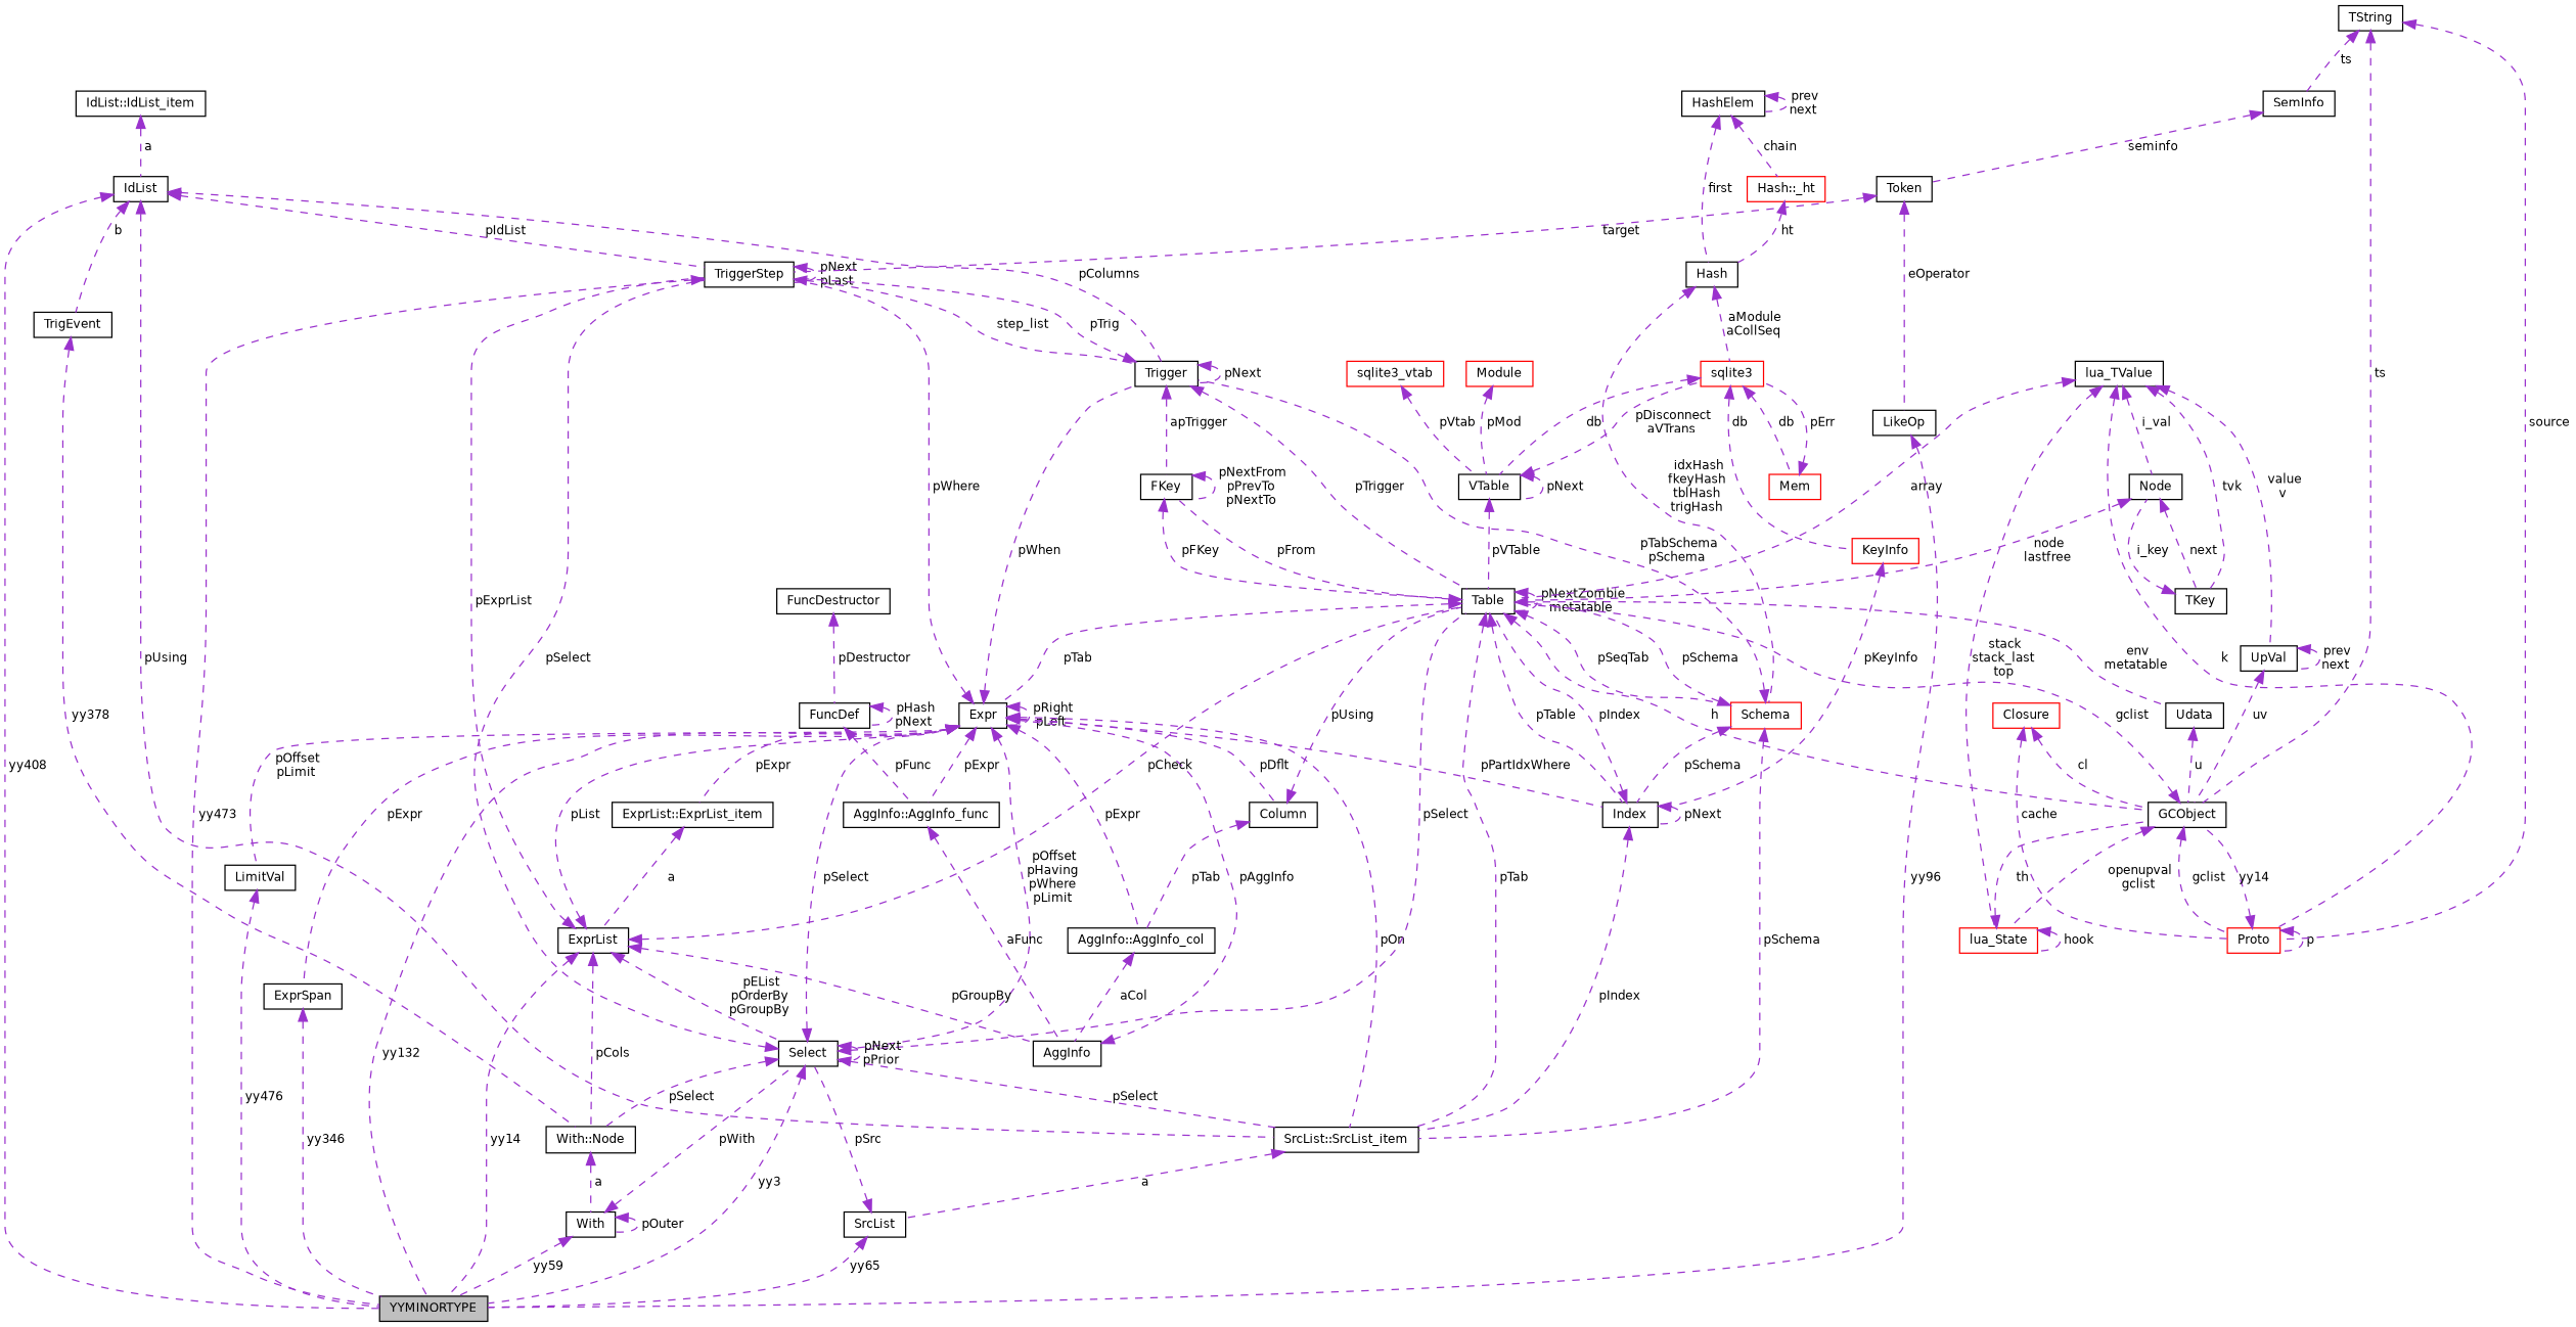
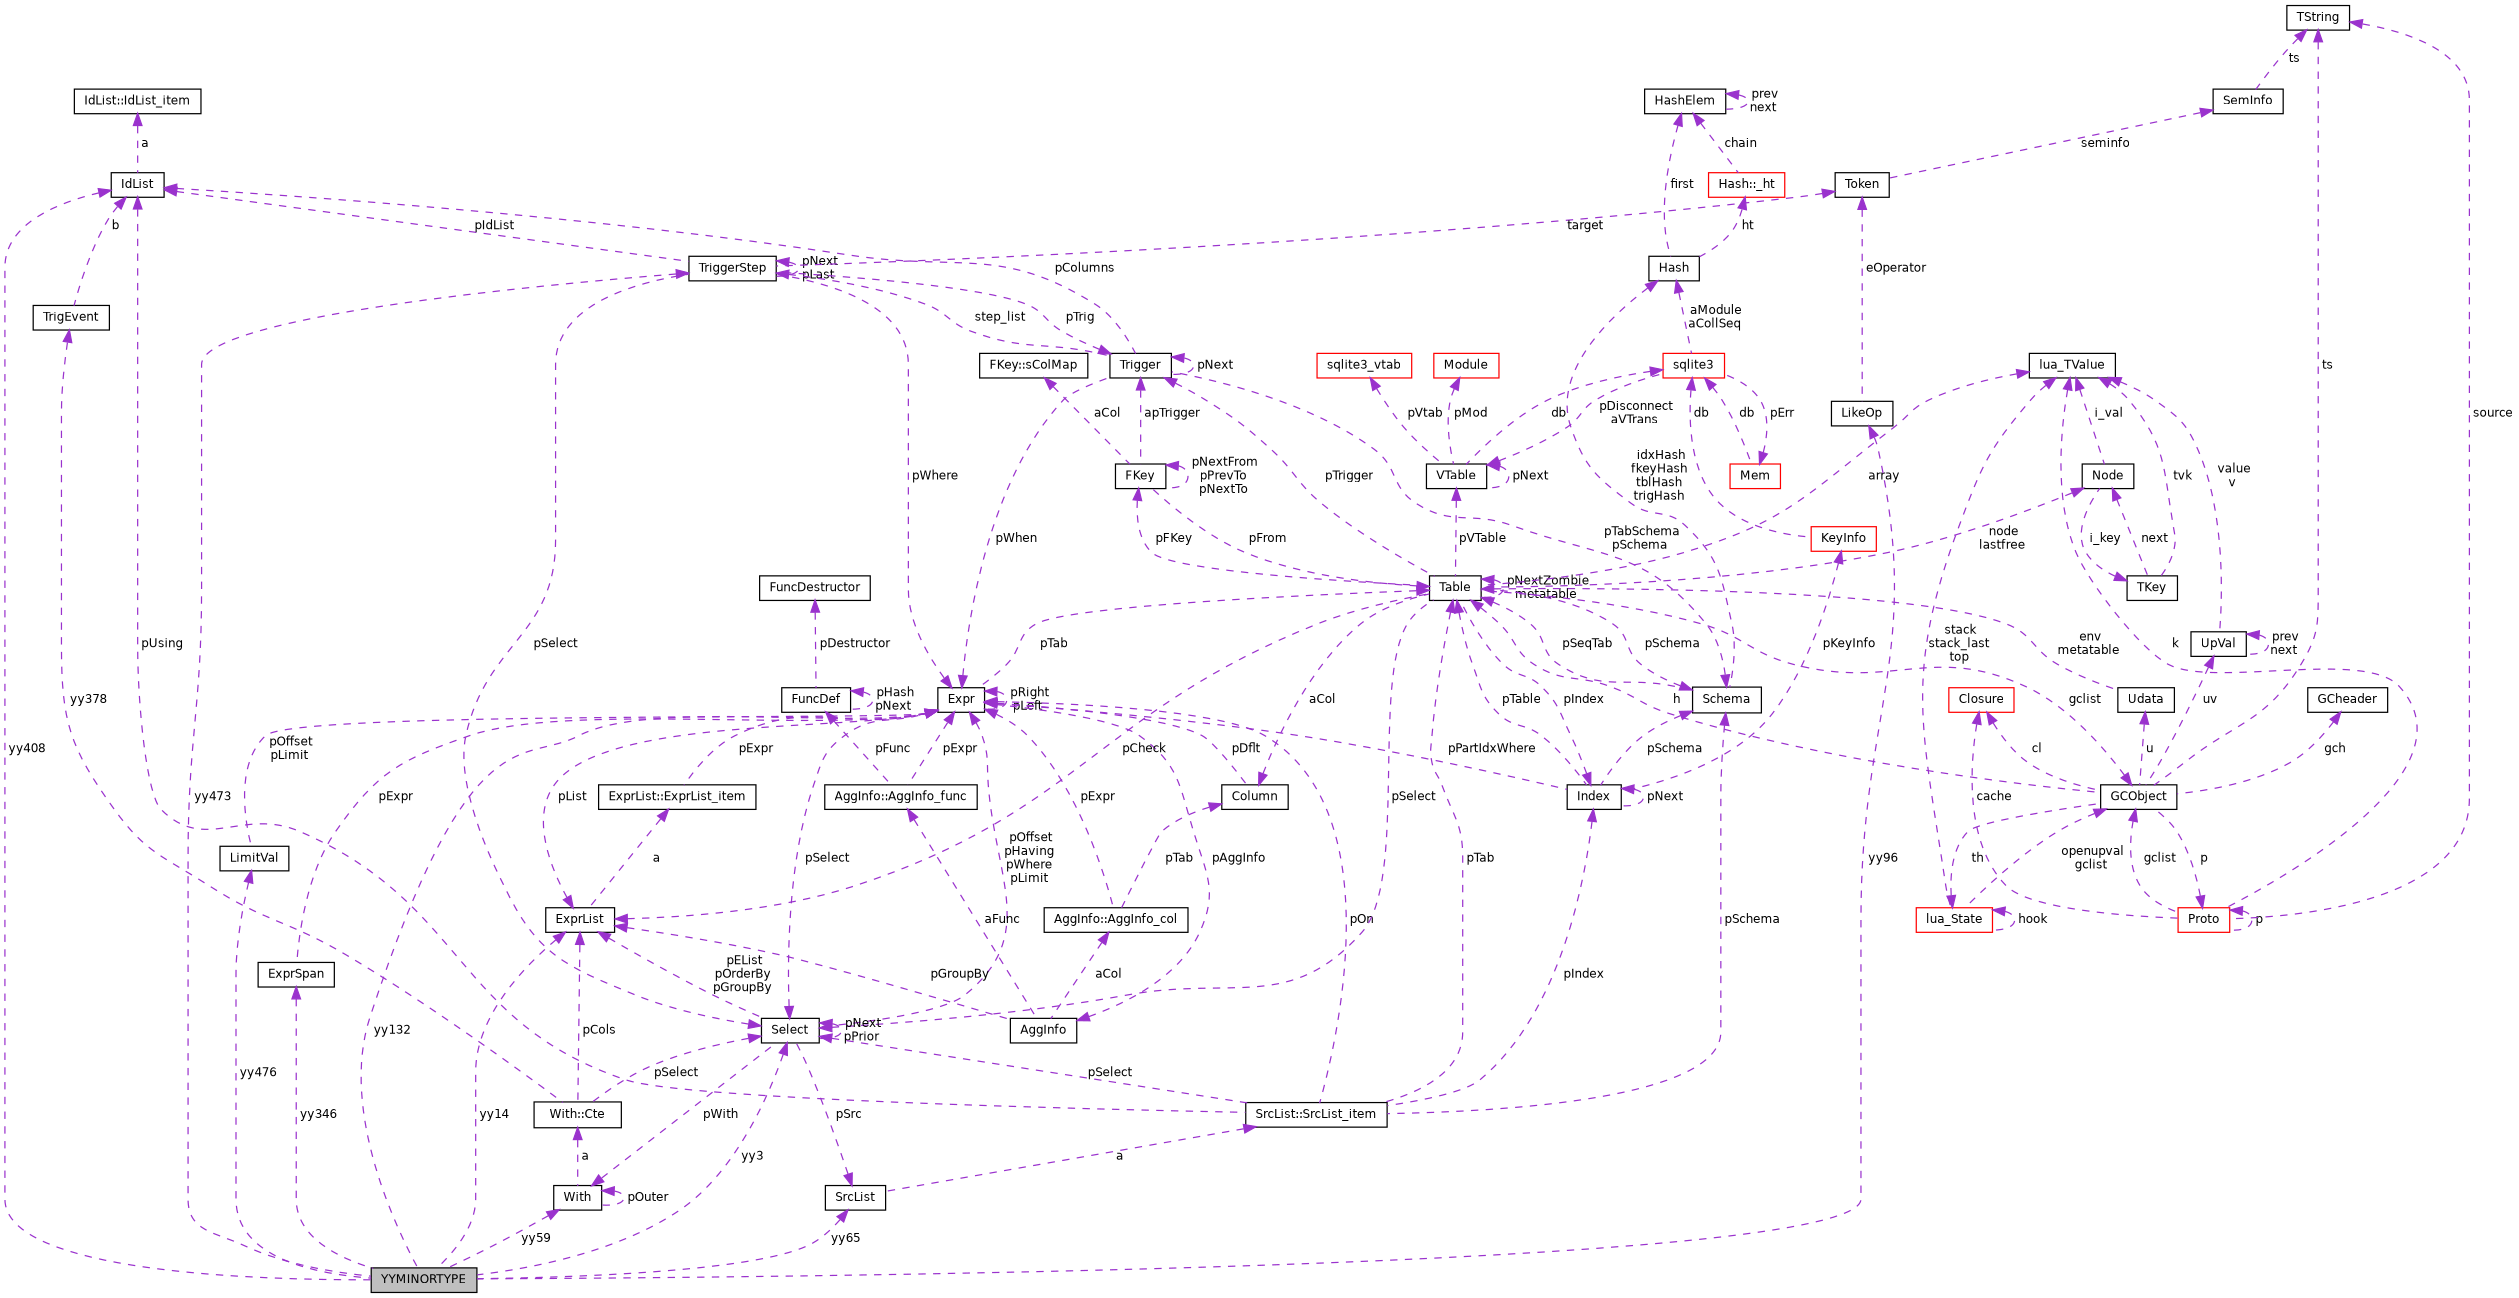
  digraph {
    node [color=black fillcolor=white fontname=Helvetica fontsize=10 shape=record style=filled]
    edge [color=darkorchid3 dir=back fontname=Helvetica fontsize=10 labelfontname=Helvetica labelfontsize=10 style=dashed]
    n1 [fillcolor=grey75 fontcolor=black height=0.2 label=YYMINORTYPE width=0.4]
    n2 [height=0.2 label=TriggerStep width=0.4]
    n3 [height=0.2 label=Trigger width=0.4]
    n4 [height=0.2 label=Table width=0.4]
    n5 [height=0.2 label=FKey width=0.4]
    n6 [height=0.2 label=Expr width=0.4]
    n7 [height=0.2 label="AggInfo::AggInfo_col" width=0.4]
    n8 [height=0.2 label=Column width=0.4]
    n9 [height=0.2 label=Select width=0.4]
    n10 [height=0.2 label="ExprList::ExprList_item" width=0.4]
    n11 [height=0.2 label="SrcList::SrcList_item" width=0.4]
    n12 [height=0.2 label=Index width=0.4]
    n13 [height=0.2 label="AggInfo::AggInfo_func" width=0.4]
    n14 [height=0.2 label=LimitVal width=0.4]
    n15 [height=0.2 label=ExprSpan width=0.4]
    n16 [height=0.2 label=AggInfo width=0.4]
-   n17 [height=0.2 label="With::Node" width=0.4]
+   n17 [height=0.2 label="With::Cte" width=0.4]
    n18 [height=0.2 label=ExprList width=0.4]
    n19 [height=0.2 label=SrcList width=0.4]
-   n20 [color=red height=0.2 label=Schema width=0.4]
+   n20 [height=0.2 label=Schema width=0.4]
    n21 [height=0.2 label=GCObject width=0.4]
    n22 [height=0.2 label=Udata width=0.4]
    n23 [color=red height=0.2 label=Proto width=0.4]
    n24 [color=red height=0.2 label=lua_State width=0.4]
    n25 [height=0.2 label="Node" width=0.4]
    n26 [height=0.2 label=TKey width=0.4]
    n27 [height=0.2 label=lua_TValue width=0.4]
    n28 [height=0.2 label=UpVal width=0.4]
    n29 [height=0.2 label=Hash width=0.4]
    n30 [color=red height=0.2 label=sqlite3 width=0.4]
    n31 [height=0.2 label=VTable width=0.4]
    n32 [color=red height=0.2 label=Mem width=0.4]
    n33 [color=red height=0.2 label=KeyInfo width=0.4]
    n34 [color=red height=0.2 label="Hash::_ht" width=0.4]
    n35 [height=0.2 label=HashElem width=0.4]
+   n36 [height=0.2 label="FKey::sColMap" width=0.4]
    n37 [height=0.2 label=IdList width=0.4]
    n38 [height=0.2 label=TrigEvent width=0.4]
    n39 [height=0.2 label="IdList::IdList_item" width=0.4]
    n40 [color=red height=0.2 label=Module width=0.4]
    n41 [color=red height=0.2 label=sqlite3_vtab width=0.4]
    n42 [height=0.2 label=With width=0.4]
    n43 [height=0.2 label=TString width=0.4]
    n44 [height=0.2 label=SemInfo width=0.4]
    n45 [height=0.2 label=Token width=0.4]
    n46 [color=red height=0.2 label=Closure width=0.4]
+   n47 [height=0.2 label=GCheader width=0.4]
    n48 [height=0.2 label=FuncDef width=0.4]
    n49 [height=0.2 label=FuncDestructor width=0.4]
    n50 [height=0.2 label=LikeOp width=0.4]
    n2 -> n1 [label=" yy473"]
    n2 -> n2 [label=" pNext\npLast"]
    n2 -> n3 [label=" step_list"]
    n3 -> n2 [label=" pTrig"]
    n3 -> n3 [label=" pNext"]
    n3 -> n4 [label=" pTrigger"]
    n3 -> n5 [label=" apTrigger"]
    n4 -> n4 [label=" pNextZombie\nmetatable"]
    n4 -> n5 [label=" pFrom"]
    n4 -> n6 [label=" pTab"]
    n4 -> n11 [label=" pTab"]
    n4 -> n12 [label=" pTable"]
    n4 -> n20 [label=" pSeqTab"]
    n4 -> n21 [label=" h"]
    n4 -> n22 [label=" env\nmetatable"]
    n5 -> n4 [label=" pFKey"]
    n5 -> n5 [label=" pNextFrom\npPrevTo\npNextTo"]
    n6 -> n1 [label=" yy132"]
    n6 -> n2 [label=" pWhere"]
    n6 -> n3 [label=" pWhen"]
    n6 -> n6 [label=" pRight\npLeft"]
    n6 -> n7 [label=" pExpr"]
    n6 -> n8 [label=" pDflt"]
    n6 -> n9 [label=" pOffset\npHaving\npWhere\npLimit"]
    n6 -> n10 [label=" pExpr"]
    n6 -> n11 [label=" pOn"]
    n6 -> n12 [label=" pPartIdxWhere"]
    n6 -> n13 [label=" pExpr"]
    n6 -> n14 [label=" pOffset\npLimit"]
    n6 -> n15 [label=" pExpr"]
    n7 -> n16 [label=" aCol"]
-   n8 -> n4 [label=" pUsing"]
+   n8 -> n4 [label=" aCol"]
    n8 -> n7 [label=" pTab"]
    n9 -> n1 [label=" yy3"]
    n9 -> n2 [label=" pSelect"]
    n9 -> n4 [label=" pSelect"]
    n9 -> n6 [label=" pSelect"]
    n9 -> n9 [label=" pNext\npPrior"]
    n9 -> n11 [label=" pSelect"]
    n9 -> n17 [label=" pSelect"]
    n10 -> n18 [label=" a"]
    n11 -> n19 [label=" a"]
    n12 -> n4 [label=" pIndex"]
    n12 -> n11 [label=" pIndex"]
    n12 -> n12 [label=" pNext"]
    n13 -> n16 [label=" aFunc"]
    n14 -> n1 [label=" yy476"]
    n15 -> n1 [label=" yy346"]
    n16 -> n6 [label=" pAggInfo"]
    n17 -> n42 [label=" a"]
    n18 -> n1 [label=" yy14"]
-   n18 -> n2 [label=" pExprList"]
    n18 -> n4 [label=" pCheck"]
    n18 -> n6 [label=" pList"]
    n18 -> n9 [label=" pEList\npOrderBy\npGroupBy"]
    n18 -> n16 [label=" pGroupBy"]
    n18 -> n17 [label=" pCols"]
    n19 -> n1 [label=" yy65"]
    n19 -> n9 [label=" pSrc"]
    n20 -> n3 [label=" pTabSchema\npSchema"]
    n20 -> n4 [label=" pSchema"]
    n20 -> n11 [label=" pSchema"]
    n20 -> n12 [label=" pSchema"]
    n21 -> n4 [label=" gclist"]
    n21 -> n23 [label=" gclist"]
    n21 -> n24 [label=" openupval\ngclist"]
    n22 -> n21 [label=" u"]
-   n23 -> n21 [label=" yy14"]
+   n23 -> n21 [label=" p"]
    n23 -> n23 [label=" p"]
    n24 -> n21 [label=" th"]
    n24 -> n24 [label=" hook"]
    n25 -> n4 [label=" node\nlastfree"]
    n25 -> n26 [label=" next"]
    n26 -> n25 [label=" i_key"]
    n27 -> n4 [label=" array"]
    n27 -> n23 [label=" k"]
    n27 -> n24 [label=" stack\nstack_last\ntop"]
    n27 -> n25 [label=" i_val"]
    n27 -> n26 [label=" tvk"]
    n27 -> n28 [label=" value\nv"]
    n28 -> n21 [label=" uv"]
    n28 -> n28 [label=" prev\nnext"]
    n29 -> n20 [label=" idxHash\nfkeyHash\ntblHash\ntrigHash"]
    n29 -> n30 [label=" aModule\naCollSeq"]
    n30 -> n31 [label=" db"]
    n30 -> n32 [label=" db"]
    n30 -> n33 [label=" db"]
    n31 -> n4 [label=" pVTable"]
    n31 -> n30 [label=" pDisconnect\naVTrans"]
    n31 -> n31 [label=" pNext"]
    n32 -> n30 [label=" pErr"]
    n33 -> n12 [label=" pKeyInfo"]
    n34 -> n29 [label=" ht"]
    n35 -> n29 [label=" first"]
    n35 -> n34 [label=" chain"]
    n35 -> n35 [label=" prev\nnext"]
+   n36 -> n5 [label=" aCol"]
    n37 -> n1 [label=" yy408"]
    n37 -> n2 [label=" pIdList"]
    n37 -> n3 [label=" pColumns"]
    n37 -> n11 [label=" pUsing"]
    n37 -> n38 [label=" b"]
    n38 -> n17 [label=" yy378"]
    n39 -> n37 [label=" a"]
    n40 -> n31 [label=" pMod"]
    n41 -> n31 [label=" pVtab"]
    n42 -> n1 [label=" yy59"]
    n42 -> n9 [label=" pWith"]
    n42 -> n42 [label=" pOuter"]
    n43 -> n21 [label=" ts"]
    n43 -> n23 [label=" source"]
    n43 -> n44 [label=" ts"]
    n44 -> n45 [label=" seminfo"]
    n45 -> n2 [label=" target"]
    n45 -> n50 [label=" eOperator"]
    n46 -> n21 [label=" cl"]
    n46 -> n23 [label=" cache"]
+   n47 -> n21 [label=" gch"]
    n48 -> n13 [label=" pFunc"]
    n48 -> n48 [label=" pHash\npNext"]
    n49 -> n48 [label=" pDestructor"]
    n50 -> n1 [label=" yy96"]
  }
